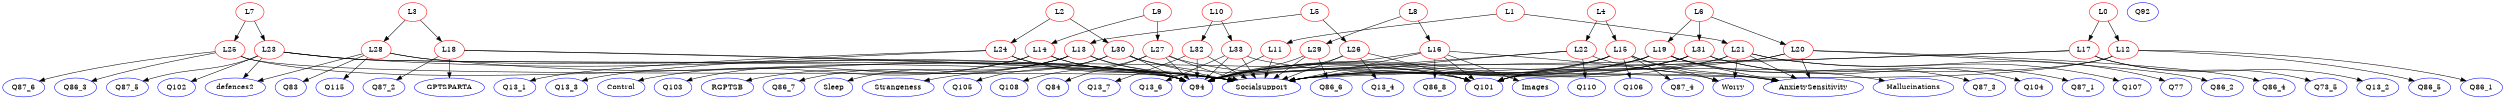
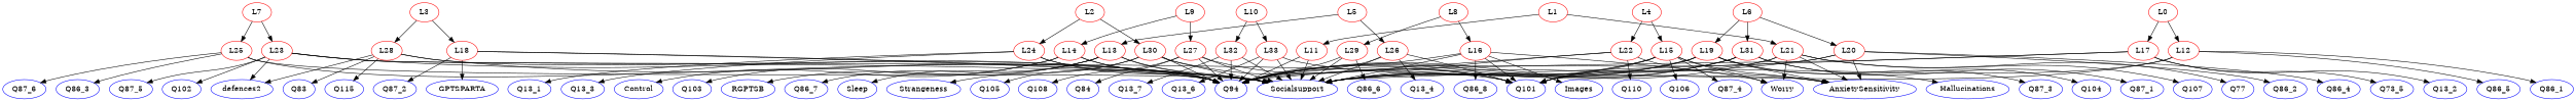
  digraph {
    node [color=blue]
    edge [color=black]
    Q108
    Socialsupport
    L24 [color=red]
    Q13_1
    Q94
    Q13_3
    L33 [color=red]
    AnxietySensitivity
    Q13_6
    L7 [color=red]
    L23 [color=red]
    L25 [color=red]
    Q101
    Q87_5
    n15 [label=Q102]
    defences2
    Q83
    L9 [color=red]
    L27 [color=red]
    L14 [color=red]
    Strangeness
    L3 [color=red]
    L18 [color=red]
    L28 [color=red]
    Q86_3
    L16 [color=red]
    Images
    Worry
    Q86_8
    GPTSPARTA
    Q87_2
    Q86_5
    L26 [color=red]
    Q13_4
    Q104
    L13 [color=red]
    RGPTSB
    Q86_7
    Sleep
    Q106
    Q86_6
    Q87_6
    L32 [color=red]
    Q13_7
    Q110
    L30 [color=red]
    Q105
    L6 [color=red]
    L31 [color=red]
    L19 [color=red]
    L20 [color=red]
    Q107
    Q87_4
    Q115
    L5 [color=red]
    Hallucinations
    L15 [color=red]
    Q87_1
    Q86_2
    L22 [color=red]
    Q77
    L11 [color=red]
    Q103
    L2 [color=red]
    L12 [color=red]
    Q86_1
    Q87_3
    n68 [label=Q73_5]
    L0 [color=red]
    L17 [color=red]
    Control
    L10 [color=red]
    L4 [color=red]
    Q86_4
    Q13_2
    L29 [color=red]
    L21 [color=red]
    Q84
    L1 [color=red]
    L8 [color=red]
-   Q92
    subgraph sub_1 {
    }
    subgraph sub_2 {
      Q108
      Socialsupport
      L24
      Q13_1
      Q94
      Q13_3
      L33
      AnxietySensitivity
      Q13_6
      L7
      L23
      L25
      Q101
      Q87_5
      n15
      defences2
      Q83
      L9
      L27
      L14
      Strangeness
      L3
      L18
      L28
      Q86_3
      L16
      Images
      Worry
      Q86_8
      GPTSPARTA
      Q87_2
      Q86_5
      L26
      Q13_4
      Q104
      L13
      RGPTSB
      Q86_7
      Sleep
      Q106
      Q86_6
      Q87_6
      L32
      Q13_7
      Q110
      L30
      Q105
      L6
      L31
      L19
      L20
      Q107
      Q87_4
      Q115
      L5
      Hallucinations
      L15
      Q87_1
      Q86_2
      L22
      Q77
      L11
      Q103
      L2
      L12
      Q86_1
      Q87_3
      n68
      L0
      L17
      Control
      L10
      L4
      Q86_4
      Q13_2
      L29
      L21
      Q84
      L1
      L8
    }
    L24 -> Socialsupport
    L24 -> Q13_1
    L24 -> Q94
    L24 -> Q13_3
    L33 -> Socialsupport
    L33 -> Q94
    L33 -> AnxietySensitivity
    L33 -> Q13_6
    L7 -> L23
    L7 -> L25
    L23 -> Socialsupport
    L23 -> Q94
    L23 -> Q101
    L23 -> Q87_5
    L23 -> n15
    L23 -> defences2
    L25 -> Socialsupport
    L25 -> Q94
    L25 -> Q86_3
    L25 -> Q87_6
    L9 -> L27
    L9 -> L14
    L27 -> Q108
    L27 -> Socialsupport
    L27 -> Q94
    L27 -> Q101
    L27 -> Q84
    L14 -> Socialsupport
    L14 -> Q94
    L14 -> Q103
    L14 -> Control
    L3 -> L18
    L3 -> L28
    L18 -> Socialsupport
    L18 -> Q94
    L18 -> GPTSPARTA
    L18 -> Q87_2
    L28 -> Socialsupport
    L28 -> Q94
    L28 -> defences2
    L28 -> Q83
    L28 -> Q115
    L16 -> Socialsupport
    L16 -> Q94
    L16 -> Q101
    L16 -> Images
    L16 -> Worry
    L16 -> Q86_8
    L26 -> Socialsupport
    L26 -> Q94
    L26 -> Q101
    L26 -> Q13_4
    L13 -> Socialsupport
    L13 -> Q94
    L13 -> RGPTSB
    L13 -> Q86_7
    L13 -> Sleep
    L32 -> Socialsupport
    L32 -> Q94
    L32 -> Q13_7
    L30 -> Socialsupport
    L30 -> Q94
    L30 -> Q101
    L30 -> Strangeness
    L30 -> Q105
    L6 -> L31
    L6 -> L19
    L6 -> L20
    L31 -> Socialsupport
    L31 -> Q94
    L31 -> Q101
    L31 -> Q104
    L31 -> Q87_1
    L19 -> Socialsupport
    L19 -> Q94
    L19 -> AnxietySensitivity
    L19 -> Q101
    L19 -> Hallucinations
    L19 -> Q87_3
    L20 -> Socialsupport
    L20 -> Q94
    L20 -> AnxietySensitivity
    L20 -> Q86_2
    L20 -> Q86_4
    L5 -> L26
    L5 -> L13
    L15 -> Socialsupport
    L15 -> Q94
    L15 -> AnxietySensitivity
    L15 -> Q101
    L15 -> Worry
    L15 -> Q106
    L15 -> Q87_4
    L22 -> Socialsupport
    L22 -> Q94
    L22 -> AnxietySensitivity
    L22 -> Q110
    L11 -> Socialsupport
    L11 -> Q94
    L2 -> L24
    L2 -> L30
    L12 -> Socialsupport
    L12 -> Q101
    L12 -> Q86_5
    L12 -> Q86_1
    L0 -> L12
    L0 -> L17
    L17 -> Socialsupport
    L17 -> Q94
    L17 -> n68
    L17 -> Q13_2
    L10 -> L33
    L10 -> L32
    L4 -> L15
    L4 -> L22
    L29 -> Socialsupport
    L29 -> Q94
    L29 -> Q86_6
    L21 -> Socialsupport
    L21 -> Q94
    L21 -> AnxietySensitivity
    L21 -> Worry
    L21 -> Q107
    L21 -> Q77
    L1 -> L11
    L1 -> L21
    L8 -> L16
    L8 -> L29
  }
